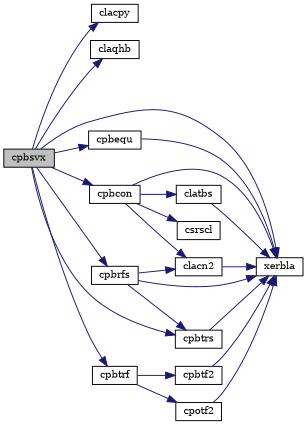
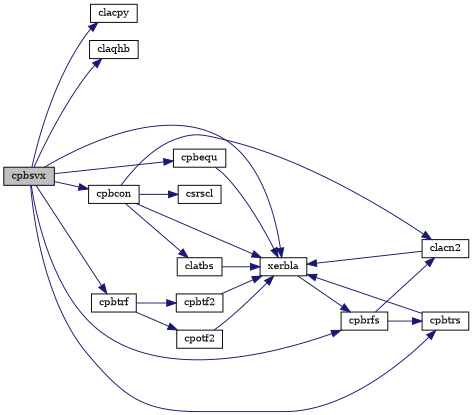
  digraph {
    fontname="DejaVu Serif"
    rankdir=LR
    node [color=black fillcolor=white fontname="DejaVu Serif" fontsize=10 shape=record style=filled]
    edge [color=midnightblue fontname="DejaVu Serif" fontsize=10 labelfontname=Helvetica labelfontsize=10 style=solid]
    n1 [fillcolor=grey75 fontcolor=black height=0.2 label=cpbsvx width=0.4]
    n2 [height=0.2 label=clacpy width=0.4]
    n3 [height=0.2 label=claqhb width=0.4]
    n4 [height=0.2 label=cpbcon width=0.4]
    n5 [height=0.2 label=xerbla width=0.4]
    n6 [height=0.2 label=cpbequ width=0.4]
    n7 [height=0.2 label=cpbrfs width=0.4]
    n8 [height=0.2 label=cpbtrs width=0.4]
    n9 [height=0.2 label=cpbtrf width=0.4]
    n10 [height=0.2 label=clacn2 width=0.4]
    n11 [height=0.2 label=clatbs width=0.4]
    n12 [height=0.2 label=csrscl width=0.4]
    n13 [height=0.2 label=cpbtf2 width=0.4]
    n14 [height=0.2 label=cpotf2 width=0.4]
    n1 -> n2
    n1 -> n3
    n1 -> n4
    n1 -> n5
    n1 -> n6
    n1 -> n7
    n1 -> n8
    n1 -> n9
    n4 -> n5
    n4 -> n10
    n4 -> n11
    n4 -> n12
    n6 -> n5
-   n7 -> n5
+   n5 -> n7
    n7 -> n8
    n7 -> n10
    n8 -> n5
    n9 -> n13
    n9 -> n14
    n10 -> n5
    n11 -> n5
    n13 -> n5
    n14 -> n5
  }
